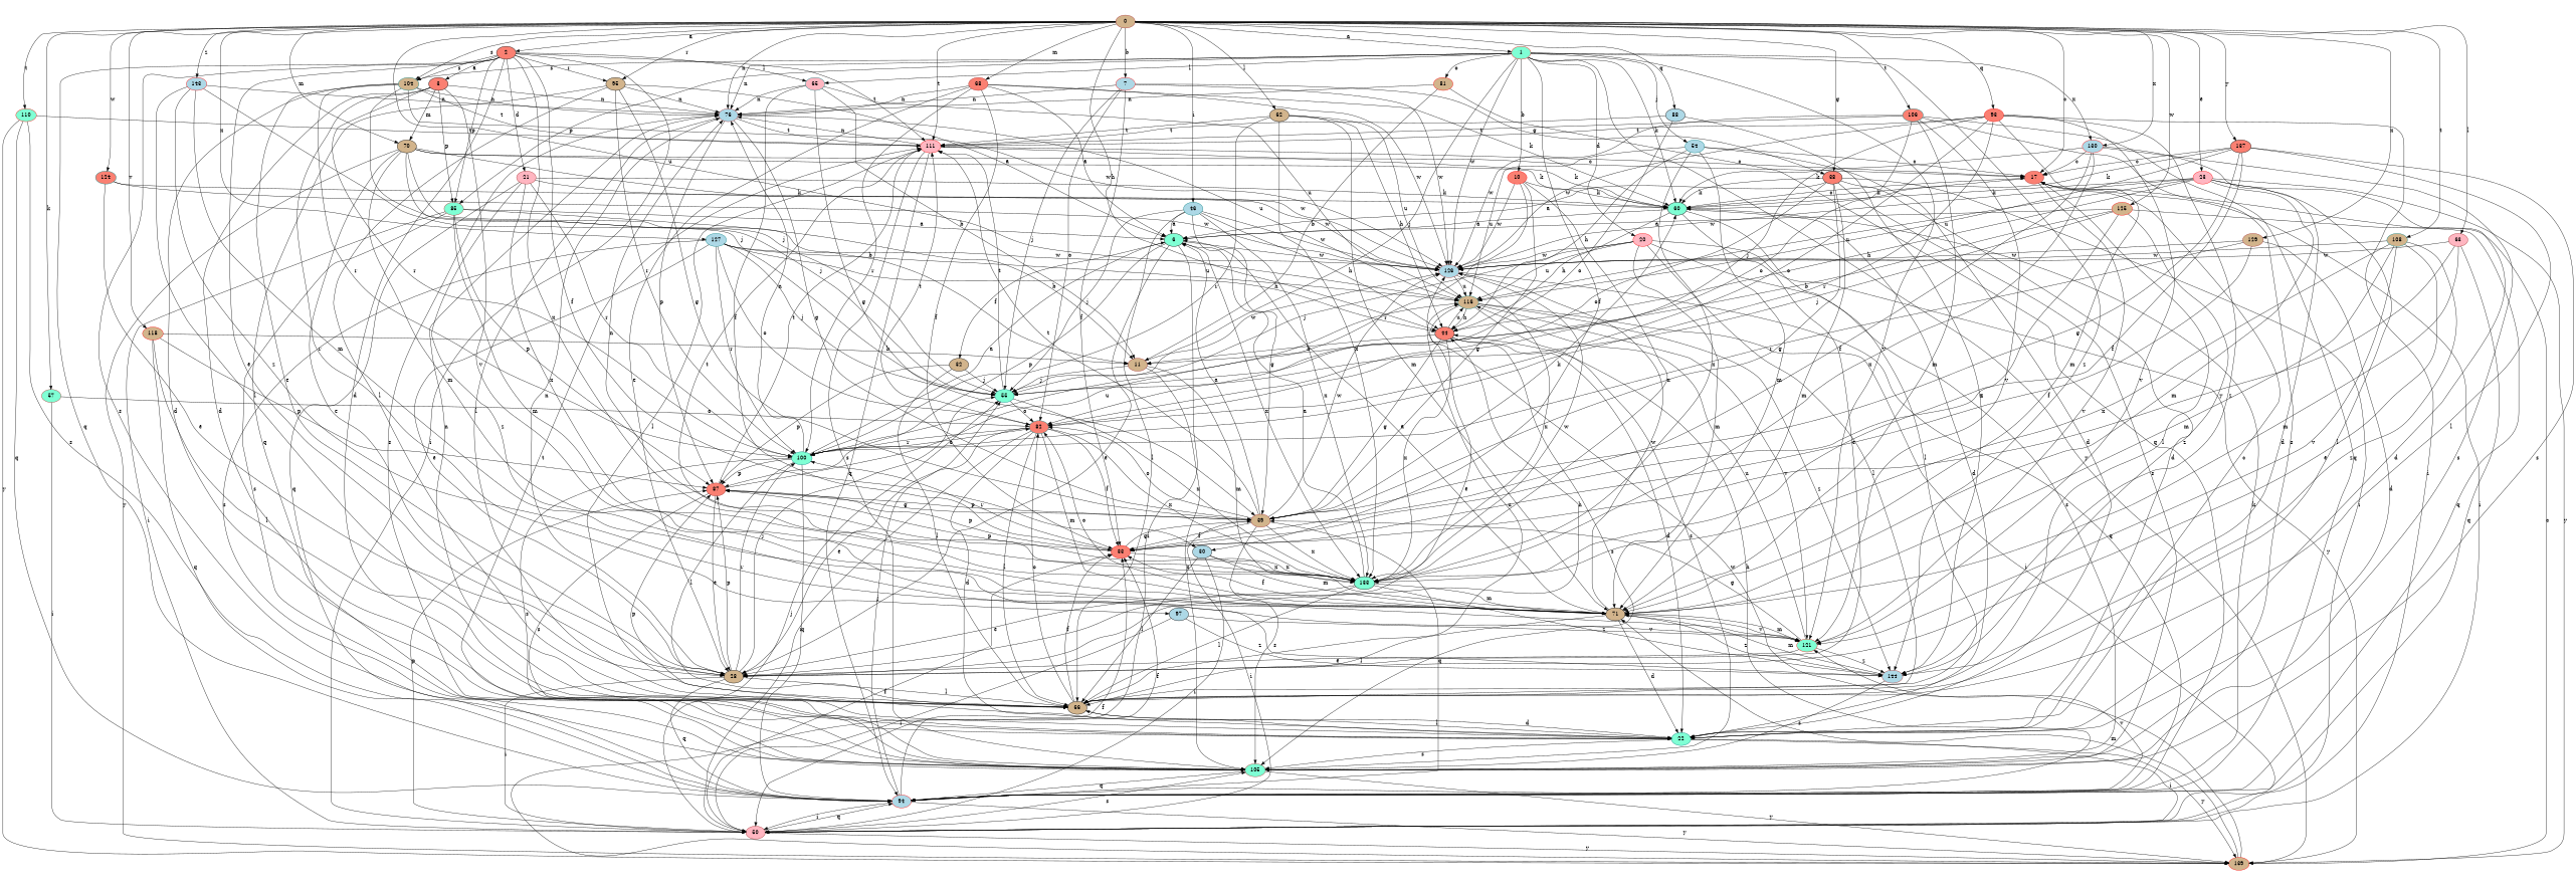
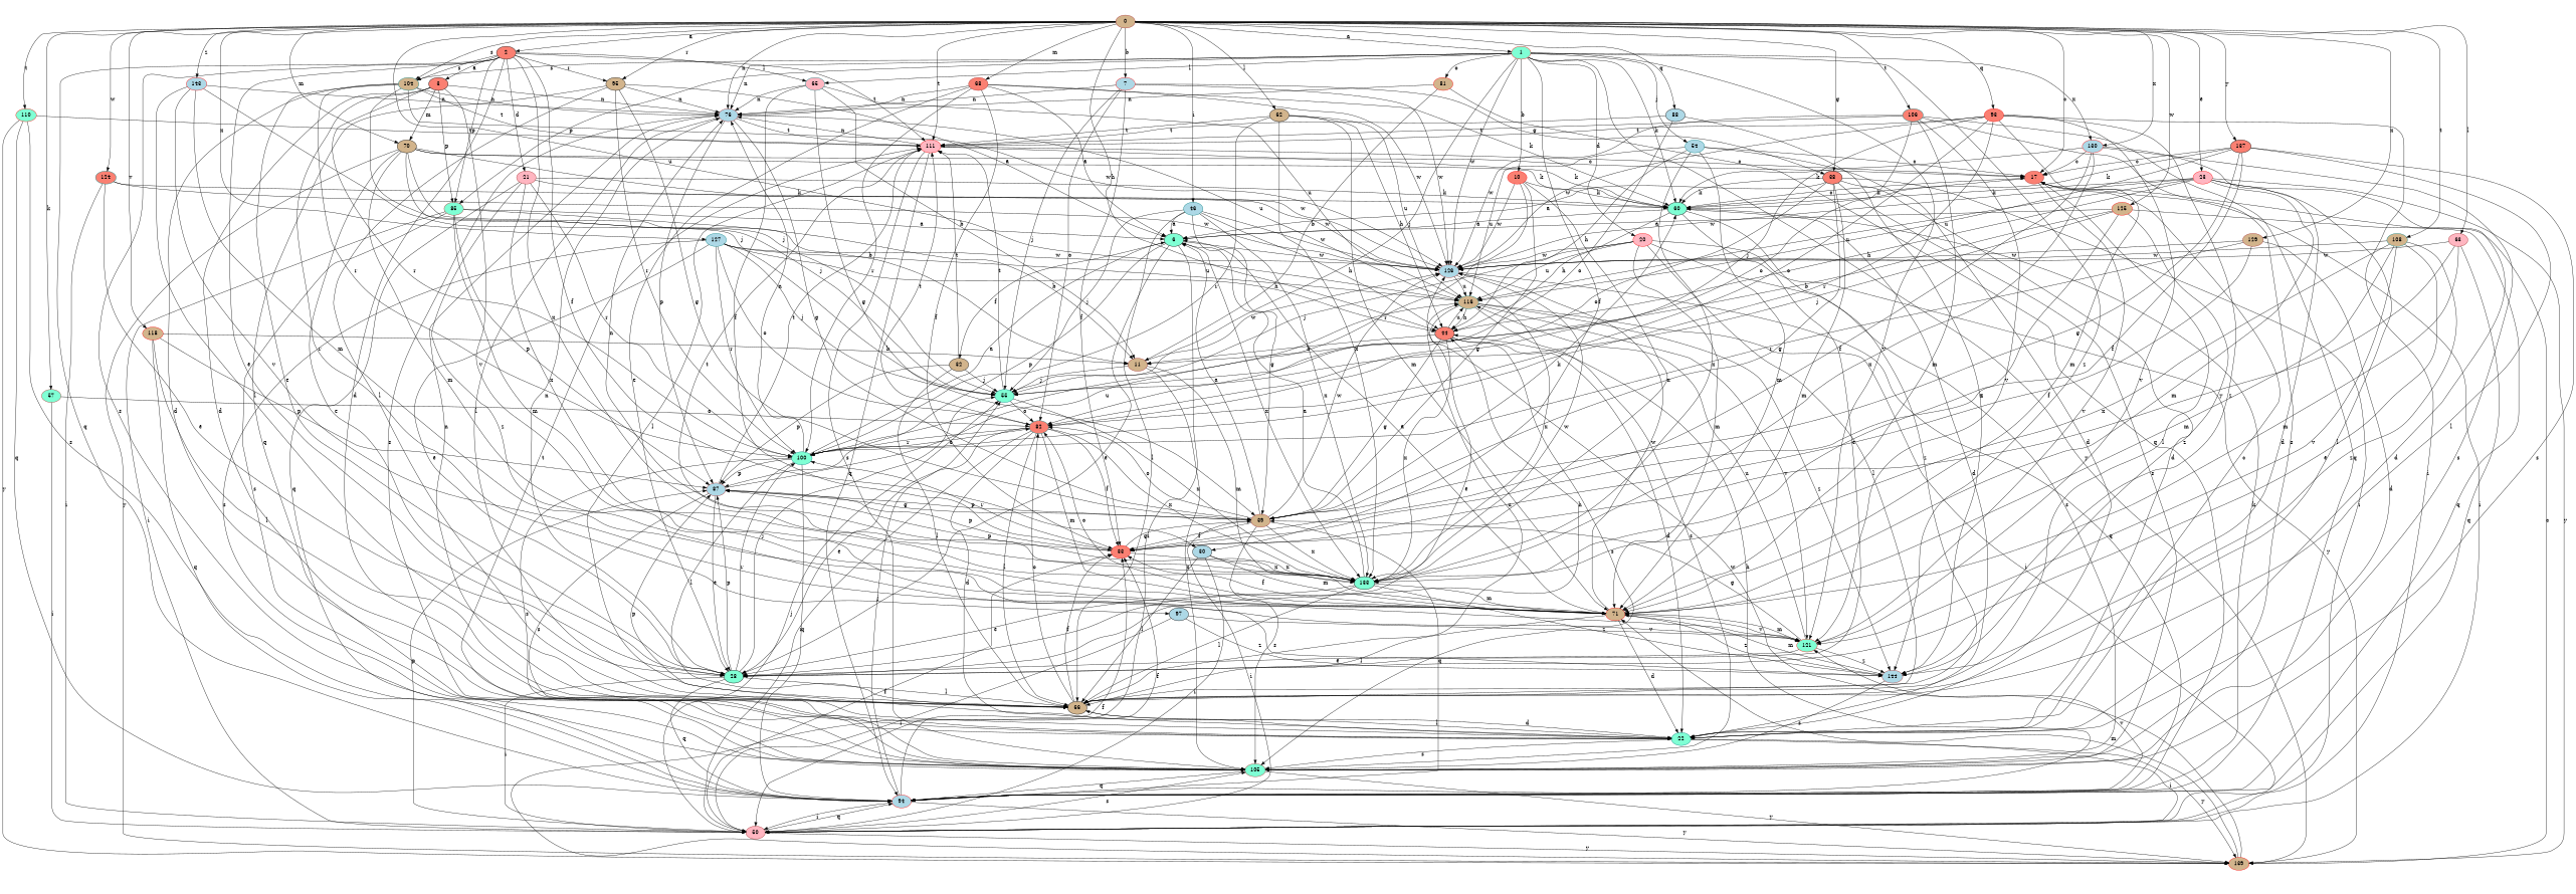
  strict digraph {
    node [color=red fillcolor=tan style=filled]
    0 [color=brown]
    1 [fillcolor=aquamarine]
    2 [color=black fillcolor=salmon]
    7 [fillcolor=lightblue]
    17 [color=brown fillcolor=salmon]
    23 [fillcolor=lightpink]
    38 [color=black fillcolor=salmon]
    44 [color=black fillcolor=salmon]
    46 [color=teal fillcolor=lightblue]
    57 [color=brown fillcolor=aquamarine]
    62 [color=black]
    63 [color=brown fillcolor=lightpink]
    68 [color=brown fillcolor=salmon]
    70 [color=black]
    76 [color=brown fillcolor=lightblue]
    88 [color=black fillcolor=lightblue]
    93 [fillcolor=salmon]
    95 [color=black]
    104 [color=teal]
    106 [color=teal fillcolor=salmon]
    108 [color=teal]
    110 [fillcolor=aquamarine]
    111 [fillcolor=lightpink]
    116 [color=teal]
    118
    124 [color=teal fillcolor=salmon]
    125
    127 [color=teal fillcolor=lightblue]
    129 [color=brown]
    130 [fillcolor=lightblue]
    137 [color=black fillcolor=salmon]
    143 [fillcolor=lightblue]
    10 [fillcolor=salmon]
    20 [fillcolor=lightpink]
    30 [color=black fillcolor=lightblue]
    54 [color=teal fillcolor=lightblue]
    55 [color=teal fillcolor=aquamarine]
    60 [color=black fillcolor=aquamarine]
    65 [color=teal fillcolor=lightpink]
    81
    85 [color=brown fillcolor=aquamarine]
    121 [fillcolor=aquamarine]
    126 [color=brown fillcolor=lightblue]
    139
    144 [color=brown fillcolor=lightblue]
    3 [color=black fillcolor=salmon]
    21 [color=brown fillcolor=lightpink]
    22 [color=teal fillcolor=aquamarine]
-   28 [color=black]
+   28 [color=black fillcolor=aquamarine]
    50 [color=brown fillcolor=lightpink]
    94 [fillcolor=lightblue]
    105 [color=brown fillcolor=aquamarine]
    133 [color=black fillcolor=aquamarine]
    33 [fillcolor=salmon]
    82 [color=teal fillcolor=salmon]
    66 [color=black]
-   71 [color=black]
+   71
    6 [color=black fillcolor=aquamarine]
    39 [color=brown]
    11 [color=brown]
    100 [color=teal fillcolor=aquamarine]
-   87 [color=brown fillcolor=salmon]
+   87 [color=brown fillcolor=lightblue]
    97 [color=black fillcolor=lightblue]
    32 [color=black]
    0 -> 1 [label=a]
    0 -> 2 [label=a]
    0 -> 7 [label=b]
    0 -> 17 [label=c]
    0 -> 23 [label=e]
    0 -> 38 [label=g]
    0 -> 44 [label=h]
    0 -> 46 [label=i]
    0 -> 57 [label=k]
    0 -> 62 [label=l]
    0 -> 63 [label=l]
    0 -> 68 [label=m]
    0 -> 70 [label=m]
    0 -> 76 [label=n]
    0 -> 88 [label=q]
    0 -> 93 [label=q]
    0 -> 95 [label=r]
    0 -> 104 [label=s]
    0 -> 106 [label=t]
    0 -> 108 [label=t]
    0 -> 110 [label=t]
    0 -> 111 [label=t]
    0 -> 116 [label=u]
    0 -> 118 [label=v]
    0 -> 124 [label=w]
    0 -> 125 [label=w]
    0 -> 127 [label=x]
    0 -> 129 [label=x]
    0 -> 130 [label=x]
    0 -> 137 [label=y]
    0 -> 143 [label=z]
    1 -> 76 [label=n]
    1 -> 104 [label=s]
    1 -> 130 [label=x]
    1 -> 10 [label=b]
    1 -> 20 [label=d]
    1 -> 30 [label=f]
    1 -> 54 [label=j]
    1 -> 55 [label=j]
    1 -> 60 [label=k]
    1 -> 65 [label=l]
    1 -> 81 [label=o]
    1 -> 85 [label=p]
    1 -> 121 [label=v]
    1 -> 126 [label=w]
    1 -> 139 [label=y]
    1 -> 144 [label=z]
    2 -> 95 [label=r]
    2 -> 104 [label=s]
    2 -> 111 [label=t]
    2 -> 30 [label=f]
    2 -> 65 [label=l]
    2 -> 85 [label=p]
    2 -> 3 [label=a]
    2 -> 21 [label=d]
    2 -> 22 [label=d]
    2 -> 28 [label=e]
-   2 -> 50 [label=i]
+   124 -> 50 [label=i]
    2 -> 94 [label=q]
    2 -> 105 [label=s]
    2 -> 133 [label=x]
    7 -> 38 [label=g]
    7 -> 76 [label=n]
    7 -> 55 [label=j]
    7 -> 126 [label=w]
    7 -> 33 [label=f]
    7 -> 82 [label=o]
    17 -> 60 [label=k]
    17 -> 121 [label=v]
    17 -> 50 [label=i]
    17 -> 66 [label=l]
    23 -> 44 [label=h]
    23 -> 116 [label=u]
    23 -> 60 [label=k]
    23 -> 126 [label=w]
    23 -> 139 [label=y]
    23 -> 22 [label=d]
    23 -> 66 [label=l]
    23 -> 71 [label=m]
    38 -> 60 [label=k]
    38 -> 22 [label=d]
    38 -> 50 [label=i]
    38 -> 105 [label=s]
    38 -> 82 [label=o]
    38 -> 71 [label=m]
    38 -> 6 [label=a]
    38 -> 39 [label=g]
    44 -> 116 [label=u]
    44 -> 22 [label=d]
    44 -> 105 [label=s]
    44 -> 133 [label=x]
    44 -> 39 [label=g]
    44 -> 11 [label=b]
    46 -> 44 [label=h]
    46 -> 55 [label=j]
    46 -> 126 [label=w]
    46 -> 133 [label=x]
    46 -> 66 [label=l]
    46 -> 6 [label=a]
    46 -> 39 [label=g]
    57 -> 50 [label=i]
    57 -> 82 [label=o]
    62 -> 44 [label=h]
    62 -> 111 [label=t]
    62 -> 116 [label=u]
    62 -> 133 [label=x]
    62 -> 71 [label=m]
    62 -> 100 [label=r]
    63 -> 126 [label=w]
    63 -> 94 [label=q]
    63 -> 33 [label=y]
    63 -> 71 [label=m]
    68 -> 76 [label=n]
    68 -> 60 [label=k]
    68 -> 126 [label=w]
    68 -> 28 [label=e]
    68 -> 33 [label=f]
    68 -> 6 [label=a]
    68 -> 100 [label=r]
    70 -> 17 [label=c]
    70 -> 55 [label=j]
    70 -> 60 [label=k]
    70 -> 126 [label=w]
    70 -> 139 [label=y]
    70 -> 28 [label=e]
    70 -> 71 [label=m]
    70 -> 11 [label=b]
    76 -> 111 [label=t]
    76 -> 116 [label=u]
    76 -> 105 [label=s]
    76 -> 66 [label=l]
    76 -> 39 [label=g]
    76 -> 87 [label=p]
    88 -> 111 [label=t]
    88 -> 144 [label=z]
    88 -> 82 [label=o]
    93 -> 111 [label=t]
    93 -> 55 [label=j]
    93 -> 121 [label=v]
    93 -> 126 [label=w]
    93 -> 144 [label=z]
    93 -> 50 [label=i]
    93 -> 82 [label=o]
    93 -> 71 [label=m]
    93 -> 100 [label=r]
    95 -> 76 [label=n]
    95 -> 94 [label=q]
    95 -> 66 [label=l]
    95 -> 6 [label=a]
    95 -> 39 [label=g]
    95 -> 100 [label=r]
    104 -> 76 [label=n]
    104 -> 111 [label=t]
    104 -> 55 [label=j]
    104 -> 126 [label=w]
    104 -> 22 [label=d]
    104 -> 28 [label=e]
    104 -> 100 [label=r]
    106 -> 111 [label=t]
    106 -> 121 [label=v]
    106 -> 126 [label=w]
    106 -> 94 [label=q]
    106 -> 105 [label=s]
    106 -> 82 [label=o]
    106 -> 71 [label=m]
    108 -> 121 [label=v]
    108 -> 126 [label=w]
    108 -> 144 [label=z]
    108 -> 28 [label=e]
    108 -> 133 [label=x]
    108 -> 71 [label=m]
    110 -> 111 [label=t]
    110 -> 139 [label=y]
    110 -> 94 [label=q]
    110 -> 105 [label=s]
    111 -> 17 [label=c]
    111 -> 76 [label=n]
    111 -> 60 [label=k]
    111 -> 94 [label=q]
    111 -> 105 [label=s]
    111 -> 66 [label=l]
    116 -> 44 [label=h]
    116 -> 121 [label=v]
    116 -> 144 [label=z]
    116 -> 28 [label=e]
    116 -> 50 [label=i]
    116 -> 105 [label=s]
    118 -> 94 [label=q]
    118 -> 66 [label=l]
    118 -> 11 [label=b]
    118 -> 87 [label=p]
    124 -> 60 [label=k]
    124 -> 126 [label=w]
    124 -> 28 [label=e]
    125 -> 55 [label=j]
    125 -> 144 [label=z]
    125 -> 94 [label=q]
    125 -> 133 [label=x]
    125 -> 6 [label=a]
    125 -> 11 [label=b]
    127 -> 44 [label=h]
    127 -> 116 [label=u]
    127 -> 55 [label=j]
    127 -> 126 [label=w]
    127 -> 28 [label=e]
    127 -> 105 [label=s]
    127 -> 82 [label=o]
    127 -> 100 [label=r]
    129 -> 126 [label=w]
    129 -> 22 [label=d]
    129 -> 33 [label=f]
    129 -> 100 [label=r]
    130 -> 17 [label=c]
    130 -> 60 [label=k]
    130 -> 22 [label=d]
    130 -> 105 [label=s]
    130 -> 133 [label=x]
    130 -> 33 [label=f]
    137 -> 17 [label=c]
    137 -> 116 [label=u]
    137 -> 60 [label=k]
    137 -> 105 [label=s]
    137 -> 33 [label=f]
    137 -> 66 [label=l]
    137 -> 39 [label=g]
    143 -> 76 [label=n]
    143 -> 55 [label=j]
-   143 -> 121 [label=z]
+   143 -> 121 [label=v]
    143 -> 66 [label=l]
    143 -> 71 [label=m]
    10 -> 60 [label=k]
    10 -> 126 [label=w]
    10 -> 133 [label=x]
    10 -> 39 [label=g]
    10 -> 100 [label=r]
    20 -> 116 [label=u]
    20 -> 55 [label=j]
    20 -> 126 [label=w]
    20 -> 139 [label=y]
    20 -> 105 [label=s]
    20 -> 66 [label=l]
    20 -> 71 [label=m]
    30 -> 50 [label=i]
    30 -> 133 [label=x]
    30 -> 66 [label=l]
    30 -> 71 [label=m]
    54 -> 17 [label=c]
    54 -> 44 [label=h]
    54 -> 116 [label=u]
    54 -> 22 [label=d]
    54 -> 133 [label=x]
    54 -> 71 [label=m]
    55 -> 111 [label=t]
    55 -> 133 [label=x]
    55 -> 82 [label=o]
    60 -> 17 [label=c]
    60 -> 44 [label=h]
    60 -> 22 [label=d]
    60 -> 28 [label=e]
-   60 -> 66 [label=l]
+   60 -> 66 [label=z]
    60 -> 6 [label=a]
    65 -> 76 [label=n]
    65 -> 116 [label=u]
    65 -> 33 [label=f]
    65 -> 39 [label=g]
    65 -> 11 [label=b]
    81 -> 76 [label=n]
    81 -> 94 [label=q]
    81 -> 11 [label=b]
    85 -> 50 [label=i]
    85 -> 105 [label=s]
    85 -> 71 [label=m]
    85 -> 6 [label=a]
    85 -> 11 [label=b]
    85 -> 87 [label=p]
    121 -> 116 [label=u]
    121 -> 144 [label=z]
    121 -> 28 [label=e]
    121 -> 71 [label=m]
    121 -> 39 [label=g]
    126 -> 116 [label=u]
    126 -> 94 [label=q]
    126 -> 133 [label=x]
    139 -> 17 [label=c]
    139 -> 126 [label=w]
    139 -> 33 [label=f]
    139 -> 71 [label=m]
    144 -> 105 [label=s]
    144 -> 71 [label=m]
    3 -> 70 [label=m]
    3 -> 76 [label=n]
    3 -> 85 [label=p]
    3 -> 121 [label=v]
    3 -> 22 [label=d]
    3 -> 100 [label=r]
    3 -> 97 [label=r]
    21 -> 60 [label=k]
    21 -> 126 [label=w]
    21 -> 144 [label=z]
    21 -> 94 [label=q]
    21 -> 133 [label=x]
    21 -> 100 [label=r]
    22 -> 17 [label=c]
    22 -> 76 [label=n]
    22 -> 139 [label=y]
    22 -> 50 [label=i]
    22 -> 105 [label=s]
    22 -> 66 [label=l]
    22 -> 87 [label=p]
    28 -> 44 [label=h]
    28 -> 76 [label=n]
    28 -> 55 [label=j]
    28 -> 50 [label=i]
    28 -> 94 [label=q]
    28 -> 66 [label=l]
    28 -> 100 [label=r]
    28 -> 87 [label=p]
    50 -> 55 [label=j]
    50 -> 139 [label=y]
    50 -> 94 [label=q]
    50 -> 105 [label=s]
    50 -> 33 [label=f]
    50 -> 87 [label=p]
    94 -> 44 [label=h]
    94 -> 55 [label=j]
    94 -> 60 [label=k]
    94 -> 121 [label=v]
    94 -> 139 [label=y]
    94 -> 50 [label=i]
    94 -> 33 [label=f]
    105 -> 111 [label=t]
    105 -> 139 [label=y]
    105 -> 94 [label=q]
    133 -> 111 [label=t]
    133 -> 126 [label=w]
    133 -> 144 [label=z]
    133 -> 28 [label=e]
    133 -> 66 [label=l]
    133 -> 71 [label=m]
    133 -> 6 [label=a]
    133 -> 87 [label=p]
    33 -> 76 [label=n]
    33 -> 133 [label=x]
    33 -> 39 [label=g]
    33 -> 100 [label=r]
    33 -> 87 [label=p]
    82 -> 111 [label=t]
    82 -> 22 [label=d]
    82 -> 28 [label=e]
    82 -> 50 [label=i]
    82 -> 133 [label=x]
    82 -> 33 [label=f]
    82 -> 66 [label=l]
    82 -> 71 [label=m]
    82 -> 100 [label=r]
    66 -> 116 [label=u]
    66 -> 22 [label=d]
    66 -> 33 [label=f]
    66 -> 82 [label=o]
    71 -> 121 [label=v]
    71 -> 126 [label=w]
    71 -> 144 [label=z]
    71 -> 22 [label=d]
    71 -> 33 [label=f]
    71 -> 82 [label=o]
    71 -> 66 [label=l]
    71 -> 6 [label=a]
    6 -> 126 [label=w]
    6 -> 28 [label=e]
    6 -> 50 [label=i]
    6 -> 133 [label=x]
    6 -> 87 [label=p]
    6 -> 32 [label=f]
-   39 -> 111 [label=t]
+   32 -> 111 [label=t]
    39 -> 60 [label=k]
    39 -> 126 [label=w]
    39 -> 50 [label=i]
    39 -> 94 [label=q]
    39 -> 105 [label=s]
    39 -> 133 [label=x]
    39 -> 33 [label=f]
    39 -> 82 [label=o]
    39 -> 6 [label=a]
    39 -> 87 [label=p]
    11 -> 55 [label=j]
    11 -> 126 [label=w]
    11 -> 105 [label=s]
    11 -> 71 [label=m]
    100 -> 76 [label=n]
    100 -> 94 [label=q]
    100 -> 105 [label=s]
    100 -> 82 [label=o]
    100 -> 66 [label=l]
    100 -> 6 [label=a]
    100 -> 87 [label=p]
    87 -> 111 [label=t]
    87 -> 116 [label=u]
    87 -> 28 [label=e]
    87 -> 105 [label=s]
    87 -> 39 [label=g]
    97 -> 121 [label=v]
    97 -> 144 [label=z]
    97 -> 50 [label=i]
    32 -> 55 [label=j]
    32 -> 66 [label=l]
    32 -> 87 [label=p]
  }
